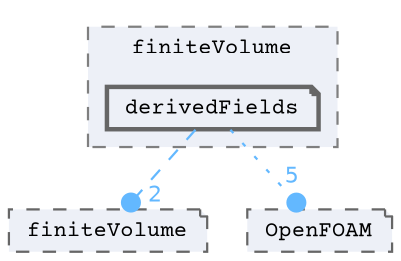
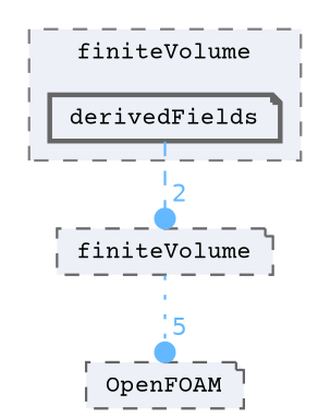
  digraph {
    compound=true
    fontname="Courier Prime"
    node [color=gray40 fillcolor="#edf0f7" fontname="Courier Prime" fontsize=10 shape=note style="filled,dashed"]
    edge [arrowhead=dot color=steelblue1 fontcolor=steelblue1 fontname="Courier Prime" fontsize=10 labeldistance=1.5 labelfontname=Helvetica labelfontsize=10]
    n1 [height=0.2 label=derivedFields style="filled,bold" width=0.4]
    n2 [height=0.2 label=finiteVolume width=0.4]
    n3 [height=0.2 label=OpenFOAM width=0.4]
    subgraph cluster_1 {
      bgcolor="#edf0f7"
      fontsize=10
      label=finiteVolume
      pencolor=grey50
      style="filled,dashed"
      n1
    }
    n1 -> n2 [headlabel=2 style=dashed]
-   n1 -> n3 [headlabel=5 style=dotted]
+   n2 -> n3 [headlabel=5 style=dotted]
  }
